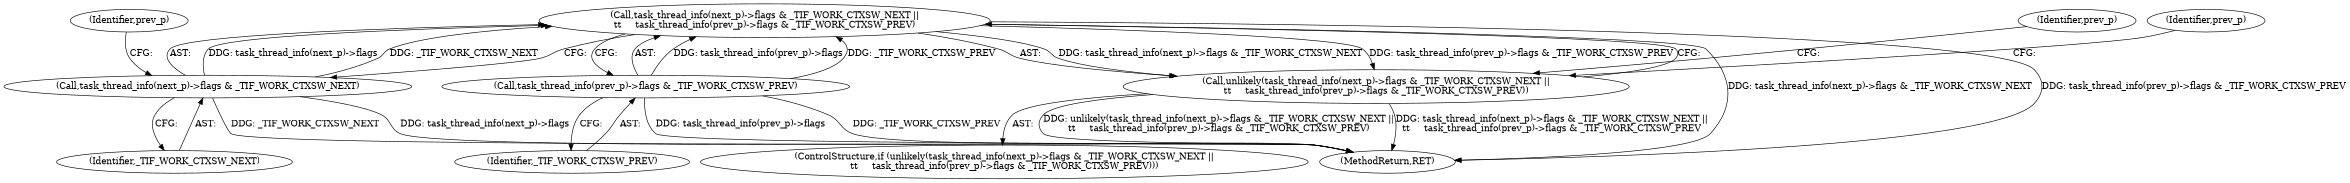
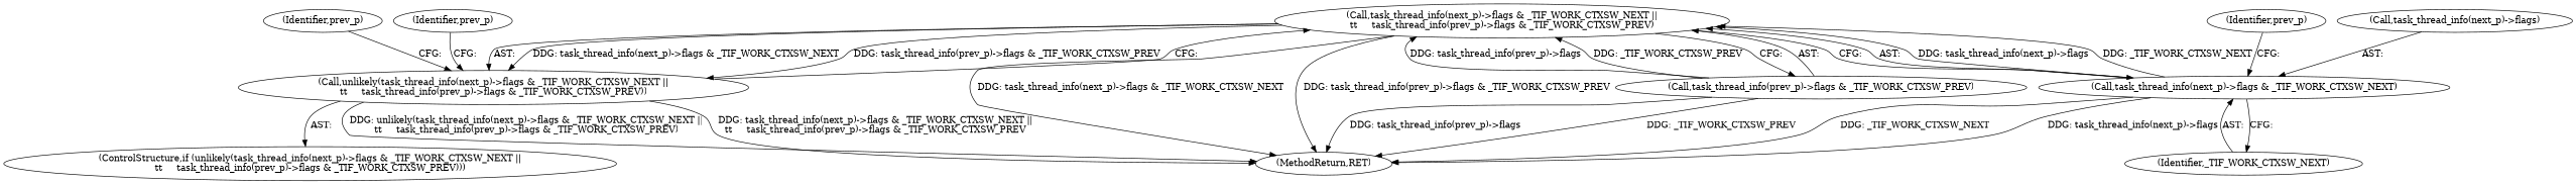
  digraph {
    n1 [label="(Call,task_thread_info(next_p)->flags & _TIF_WORK_CTXSW_NEXT ||\n\t\t     task_thread_info(prev_p)->flags & _TIF_WORK_CTXSW_PREV)"]
    n2 [label="(Call,task_thread_info(next_p)->flags & _TIF_WORK_CTXSW_NEXT)"]
    n3 [label="(Call,task_thread_info(prev_p)->flags & _TIF_WORK_CTXSW_PREV)"]
    n4 [label="(Call,unlikely(task_thread_info(next_p)->flags & _TIF_WORK_CTXSW_NEXT ||\n\t\t     task_thread_info(prev_p)->flags & _TIF_WORK_CTXSW_PREV))"]
    n5 [label="(MethodReturn,RET)"]
    n6 [label="(Identifier,_TIF_WORK_CTXSW_NEXT)"]
-   n7 [label="(Identifier,_TIF_WORK_CTXSW_PREV)"]
    n8 [label="(ControlStructure,if (unlikely(task_thread_info(next_p)->flags & _TIF_WORK_CTXSW_NEXT ||\n\t\t     task_thread_info(prev_p)->flags & _TIF_WORK_CTXSW_PREV)))"]
    n9 [label="(Identifier,prev_p)"]
    n10 [label="(Identifier,prev_p)"]
    n11 [label="(Identifier,prev_p)"]
+   n12 [label="(Call,task_thread_info(next_p)->flags)"]
    n1 -> n2 [label="CFG: "]
    n1 -> n3 [label="CFG: "]
    n1 -> n4 [label="AST: "]
    n1 -> n4 [label="DDG: task_thread_info(next_p)->flags & _TIF_WORK_CTXSW_NEXT"]
    n1 -> n4 [label="DDG: task_thread_info(prev_p)->flags & _TIF_WORK_CTXSW_PREV"]
    n1 -> n5 [label="DDG: task_thread_info(next_p)->flags & _TIF_WORK_CTXSW_NEXT"]
    n1 -> n5 [label="DDG: task_thread_info(prev_p)->flags & _TIF_WORK_CTXSW_PREV"]
    n2 -> n1 [label="AST: "]
    n2 -> n1 [label="DDG: task_thread_info(next_p)->flags"]
    n2 -> n1 [label="DDG: _TIF_WORK_CTXSW_NEXT"]
    n2 -> n5 [label="DDG: task_thread_info(next_p)->flags"]
    n2 -> n5 [label="DDG: _TIF_WORK_CTXSW_NEXT"]
    n2 -> n6 [label="CFG: "]
    n3 -> n1 [label="AST: "]
    n3 -> n1 [label="DDG: task_thread_info(prev_p)->flags"]
    n3 -> n1 [label="DDG: _TIF_WORK_CTXSW_PREV"]
    n3 -> n5 [label="DDG: _TIF_WORK_CTXSW_PREV"]
    n3 -> n5 [label="DDG: task_thread_info(prev_p)->flags"]
-   n3 -> n7 [label="CFG: "]
    n4 -> n1 [label="CFG: "]
    n4 -> n5 [label="DDG: unlikely(task_thread_info(next_p)->flags & _TIF_WORK_CTXSW_NEXT ||\n\t\t     task_thread_info(prev_p)->flags & _TIF_WORK_CTXSW_PREV)"]
    n4 -> n5 [label="DDG: task_thread_info(next_p)->flags & _TIF_WORK_CTXSW_NEXT ||\n\t\t     task_thread_info(prev_p)->flags & _TIF_WORK_CTXSW_PREV"]
    n4 -> n8 [label="AST: "]
    n6 -> n2 [label="AST: "]
-   n7 -> n3 [label="AST: "]
    n9 -> n4 [label="CFG: "]
    n10 -> n4 [label="CFG: "]
    n11 -> n2 [label="CFG: "]
+   n12 -> n2 [label="AST: "]
  }
